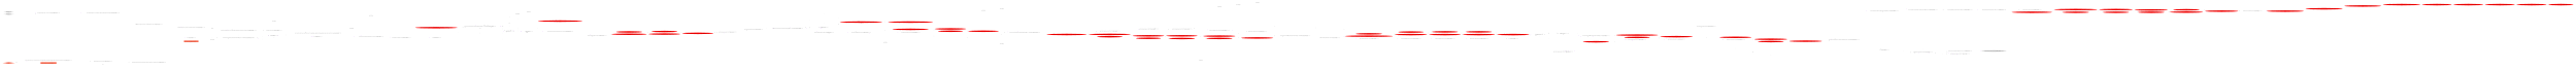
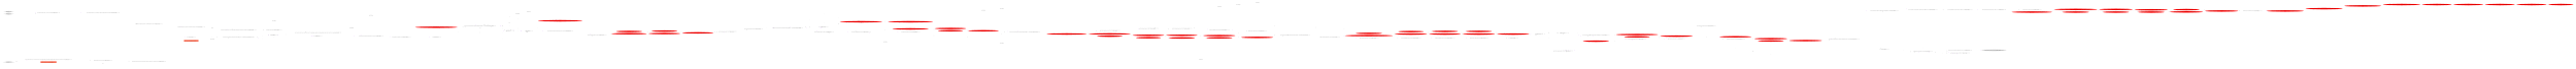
  digraph {
    fontname=Montserrat
    rankdir=LR
    node [fillcolor=white fontname=Montserrat shape=ellipse style=filled]
    edge [color=black fontname=Montserrat style=solid]
    n1 [label="assertOutputKeyValue(driver,2,\"XX2+YY2\")@@@56@@@['1', '0', '1']"]
    n2 [fillcolor=red label="assertOutputKeyValue(driver,0,\"X0+null\")@@@62@@@['1', '0', '0']"]
    n3 [label="assertOutputKeyValue(driver,3,\"XX3+YY3\")@@@57@@@['1', '0', '1']"]
    n4 [label="assertNull(driver.readOutput(output))@@@58@@@['1', '0', '1']"]
    n5 [label="assertOutputKeyValue(driver,0,null)@@@50@@@['1', '0', '1']"]
    n6 [fillcolor=red label="assertOutputKeyValue(driver,1,\"X1+null\")@@@63@@@['1', '0', '0']"]
    n7 [label="driver.pipeInput(recordFactory.create(topic1,null,\"XX\" + 1))@@@59@@@['0', '0', '1']"]
    n8 [fillcolor=red label="assertOutputKeyValue(driver,1,\"X1+Y1\")@@@31@@@['1', '0', '0']"]
    n9 [label="driver.pipeInput(recordFactory.create(topic2,expectedKey,\"YY\" + expectedKey))@@@30@@@['1', '1', '1']"]
    n10 [fillcolor=red label="assertOutputKeyValueTimestamp(driver,1,\"X1+Y1\",10L)@@@31@@@['0', '1', '0']"]
    n11 [label="assertOutputKeyValue(driver,0,\"XX0+YY0\")@@@32@@@['0', '0', '1']"]
    n12 [fillcolor=red label="driver.pipeInput(recordFactory.create(topic1,expectedKey,\"X\" + expectedKey))@@@34@@@['1', '0', '0']"]
    n13 [fillcolor=red label="driver.pipeInput(recordFactory.create(topic1,expectedKey,\"XX\" + expectedKey,7L))@@@34@@@['0', '1', '0']"]
    n14 [fillcolor=red label="driver.pipeInput(recordFactory.create(topic1,expectedKeys(i(,\"X\" + expectedKeys(i())@@@18@@@['1', '0', '0']"]
    n15 [label="driver.pipeInput(recordFactory.create(topic2,expectedKeys(i(,\"Y\" + expectedKeys(i())@@@17@@@['1', '1', '1']"]
    n16 [fillcolor=red label="driver.pipeInput(recordFactory.create(topic1,expectedKeys(i(,\"X\" + expectedKeys(i(,5L + i))@@@18@@@['0', '1', '0']"]
    n17 [label="i++@@@16@@@['1', '1', '1']"]
    n18 [fillcolor=red label="assertOutputKeyValueTimestamp(driver,1,\"X1+null\",6L)@@@22@@@['0', '1', '0']"]
    n19 [label="assertOutputKeyValue(driver,1,\"X1+Y1\")@@@21@@@['1', '1', '1']"]
    n20 [label="assertNull(driver.readOutput(output))@@@22@@@['1', '1', '1']"]
    n21 [label="assertOutputKeyValue(driver,2,\"XX2+YY2\")@@@34@@@['0', '0', '1']"]
    n22 [label="assertOutputKeyValue(driver,3,\"XX3+YY3\")@@@35@@@['0', '0', '1']"]
    n23 [label="assertNull(driver.readOutput(output))@@@36@@@['0', '0', '1']"]
    n24 [fillcolor=red label="driver.pipeInput(recordFactory.create(topic1,expectedKey,\"XXX\" + expectedKey,6L))@@@50@@@['0', '1', '0']"]
    n25 [fillcolor=red label="assertOutputKeyValueTimestamp(driver,0,\"XXX0+YY0\",6L)@@@52@@@['0', '1', '0']"]
    n26 [fillcolor=red label="assertOutputKeyValueTimestamp(driver,1,\"XXX1+YY1\",6L)@@@53@@@['0', '1', '0']"]
    n27 [fillcolor=red label="assertOutputKeyValue(driver,3,\"X3+YY3\")@@@47@@@['1', '0', '0']"]
    n28 [label="i < 2@@@46@@@['1', '1', '1']" shape=diamond]
    n29 [fillcolor=red label="assertOutputKeyValueTimestamp(driver,3,\"XX3+YY3\",15L)@@@47@@@['0', '1', '0']"]
    n30 [label="i++@@@47@@@['0', '0', '1']"]
    n31 [label="driver.pipeInput(recordFactory.create(topic2,expectedKeys(i(,null))@@@48@@@['1', '0', '1']"]
    n32 [fillcolor=red label="assertOutputKeyValueTimestamp(driver,0,\"X0+Y0\",5L)@@@30@@@['0', '1', '0']"]
    n33 [label="driver.pipeInput(recordFactory.create(topic1,expectedKey,\"X\" + expectedKey))@@@38@@@['1', '1', '1']"]
    n34 [fillcolor=red label="driver.pipeInput(recordFactory.create(topic2,expectedKey,\"YY\" + expectedKey,expectedKey * 5L))@@@42@@@['0', '1', '0']"]
    n35 [label="assertOutputKeyValue(driver,0,\"X0+YY0\")@@@40@@@['1', '0', '1']"]
    n36 [label="driver.pipeInput(recordFactory.create(topic1,expectedKey,\"XX\" + expectedKey))@@@24@@@['1', '1', '1']"]
    n37 [label="assertOutputKeyValue(driver,0,\"XX0+Y0\")@@@26@@@['0', '0', '1']"]
    n38 [fillcolor=red label="driver.pipeInput(recordFactory.create(topic2,expectedKeys(i(,\"Y\" + expectedKeys(i())@@@27@@@['1', '0', '0']"]
    n39 [fillcolor=red label="driver.pipeInput(recordFactory.create(topic2,expectedKeys(i(,\"Y\" + expectedKeys(i(,10L * i))@@@27@@@['0', '1', '0']"]
    n40 [label="i < 2@@@25@@@['1', '1', '0']" shape=diamond]
    n41 [label="assertOutputKeyValue(driver,1,\"XX1+Y1\")@@@27@@@['1', '0', '1']"]
    n42 [fillcolor=red label="driver.pipeInput(recordFactory.create(topic2,null,\"AnotherVal\",73L))@@@29@@@['0', '1', '0']"]
    n43 [fillcolor=red label="assertOutputKeyValueTimestamp(driver,1,\"XXXX1+null\",13L)@@@66@@@['0', '1', '0']"]
    n44 [fillcolor=red label="assertOutputKeyValueTimestamp(driver,2,\"XXXX2+YY2\",13L)@@@67@@@['0', '1', '0']"]
    n45 [fillcolor=red label="assertOutputKeyValueTimestamp(driver,3,\"XXXX3+YY3\",15L)@@@68@@@['0', '1', '0']"]
    n46 [label="assertEquals(1,copartitionGroups.size())@@@4@@@['0', '0', '1']"]
    n47 [label="assertEquals(new HashSet<>(Arrays.asList(topic1,topic2)),copartitionGroups.iterator().next())@@@5@@@['0', '0', '1']"]
    n48 [label="int i = 0@@@7@@@['0', '0', '1']"]
    n49 [label="driver.pipeInput(recordFactory.create(topic2,expectedKeys(0(,null,5L))@@@57@@@['0', '1', '0']"]
    n50 [label="driver.pipeInput(recordFactory.create(topic2,expectedKeys(1(,null,7L))@@@58@@@['0', '1', '0']"]
    n51 [label="assertOutputKeyValueTimestamp(driver,0,\"XXX0+null\",6L)@@@59@@@['0', '1', '0']"]
    n52 [label="assertOutputKeyValue(driver,1,null)@@@51@@@['1', '0', '1']"]
    n53 [label="assertNull(driver.readOutput(output))@@@52@@@['1', '0', '1']"]
    n54 [fillcolor=red label="assertOutputKeyValueTimestamp(driver,2,\"XXX2+YY2\",10L)@@@54@@@['0', '1', '0']"]
    n55 [label="driver.pipeInput(recordFactory.create(topic1,expectedKey,\"XX\" + expectedKey))@@@54@@@['1', '1', '1']"]
    n56 [fillcolor=red label="assertOutputKeyValue(driver,3,\"X3+YY3\")@@@55@@@['1', '0', '0']"]
    n57 [label="final KTable<Integer,String> joined = table1.leftJoin(table2,MockValueJoiner.TOSTRING_JOINER)@@@9@@@['1', '1', '0']"]
    n58 [label="joined.toStream().to(output)@@@10@@@['1', '1', '0']"]
    n59 [label="final Collection<Set<String>> copartitionGroups = TopologyWrapper.getInternalTopologyBuilder(builder.build()).copartitionGroups()@@@11@@@['1', '1', '0']"]
    n60 [fillcolor=red label="assertOutputKeyValueTimestamp(driver,3,\"XXX3+YY3\",15L)@@@55@@@['0', '1', '0']"]
    n61 [label="int i = 0@@@57@@@['1', '0', '0']"]
    n62 [label="assertNull(driver.readOutput(output))@@@61@@@['0', '1', '0']"]
    n63 [fillcolor=red label="driver.pipeInput(recordFactory.create(topic1,expectedKey,\"XXXX\" + expectedKey,13L))@@@63@@@['0', '1', '0']"]
    n64 [fillcolor=red label="assertOutputKeyValueTimestamp(driver,0,\"XXXX0+null\",13L)@@@65@@@['0', '1', '0']"]
    n65 [fillcolor=lightgray label="testJoin['1', '0', '0']" shape=diamond]
    n66 [label="final StreamsBuilder builder = new StreamsBuilder()@@@3@@@['1', '1', '0']"]
    n67 [label="final int(( expectedKeys = new int((((edu.fdu.CPPDG.tinypdg.pe.ExpressionInfo@c309be@@@4@@@['1', '1', '0']"]
    n68 [fillcolor=red label="assertOutputKeyValueTimestamp(driver,2,\"XX2+null\",7L)@@@38@@@['0', '1', '0']"]
    n69 [fillcolor=red label="assertOutputKeyValueTimestamp(driver,3,\"XX3+null\",7L)@@@39@@@['0', '1', '0']"]
    n70 [fillcolor=tomato label="final StreamsBuilder builder@@@2@@@['0', '0', '1']" shape=box]
    n71 [fillcolor=red label="assertOutputKeyValueTimestamp(driver,0,null,0L)@@@74@@@['0', '1', '0']"]
    n72 [fillcolor=red label="assertOutputKeyValueTimestamp(driver,1,null,42L)@@@75@@@['0', '1', '0']"]
    n73 [fillcolor=red label="assertOutputKeyValueTimestamp(driver,2,null,10L)@@@76@@@['0', '1', '0']"]
    n74 [label="driver.pipeInput(recordFactory.create(topic1,expectedKeys(i(,\"X\" + expectedKeys(i())@@@10@@@['0', '0', '1']"]
    n75 [label="i++@@@9@@@['0', '0', '1']"]
    n76 [label="i < 2@@@8@@@['0', '0', '1']" shape=diamond]
    n77 [label="assertOutputKeyValue(driver,0,\"X0+Y0\")@@@20@@@['1', '0', '1']"]
    n78 [fillcolor=red label="driver.pipeInput(recordFactory.create(topic1,null,\"SomeVal\",42L))@@@20@@@['0', '1', '0']"]
    n79 [fillcolor=red label="assertOutputKeyValue(driver,0,\"X0+null\")@@@21@@@['1', '0', '0']"]
    n80 [fillcolor=red label="assertOutputKeyValueTimestamp(driver,0,\"X0+null\",5L)@@@21@@@['0', '1', '0']"]
    n81 [fillcolor=red label="assertOutputKeyValue(driver,1,\"X1+null\")@@@22@@@['1', '0', '0']"]
    n82 [fillcolor=red label="driver.pipeInput(recordFactory.create(topic1,expectedKeys(2(,null,5L))@@@72@@@['1', '1', '0']"]
    n83 [fillcolor=red label="driver.pipeInput(recordFactory.create(topic1,expectedKeys(3(,null,20L))@@@73@@@['0', '1', '0']"]
    n84 [label="assertNull(driver.readOutput(output))@@@64@@@['1', '0', '0']"]
-   n85 [fillcolor=tomato label="doTestJoin['0', '0', '1']" shape=diamond]
+   n85 [fillcolor=lightgray label="doTestJoin['0', '0', '1']" shape=diamond]
    n86 [fillcolor=tomato label="final int(( expectedKeys@@@2@@@['0', '0', '1']" shape=box]
    n87 [label="final Collection<Set<String>> copartitionGroups = TopologyWrapper.getInternalTopologyBuilder(builder.build()).copartitionGroups()@@@3@@@['0', '0', '1']"]
    n88 [label="assertNull(driver.readOutput(output))@@@44@@@['0', '0', '1']"]
    n89 [label="int i = 0@@@45@@@['0', '0', '1']"]
    n90 [fillcolor=red label="assertOutputKeyValue(driver,3,\"X3+null\")@@@39@@@['1', '0', '0']"]
    n91 [fillcolor=red label="driver.pipeInput(recordFactory.create(topic1,expectedKeys(1(,null,42L))@@@71@@@['0', '1', '0']"]
    n92 [fillcolor=red label="assertOutputKeyValue(driver,2,\"X2+YY2\")@@@46@@@['1', '0', '0']"]
    n93 [fillcolor=red label="assertOutputKeyValueTimestamp(driver,2,\"XX2+YY2\",10L)@@@46@@@['0', '1', '0']"]
    n94 [label="assertNull(driver.readOutput(output))@@@28@@@['1', '0', '1']"]
    n95 [label="assertOutputKeyValueTimestamp(driver,1,\"XXX1+null\",7L)@@@60@@@['0', '1', '0']"]
    n96 [fillcolor=lightgray label="assertNull(driver.readOutput(output))@@@60@@@['0', '0', '1']"]
    n97 [fillcolor=red label="assertOutputKeyValue(driver,0,\"XX0+null\")@@@68@@@['1', '0', '0']"]
    n98 [fillcolor=red label="assertOutputKeyValue(driver,1,\"XX1+null\")@@@69@@@['1', '0', '0']"]
    n99 [fillcolor=red label="assertOutputKeyValue(driver,2,\"XX2+YY2\")@@@70@@@['1', '0', '0']"]
    n100 [label="assertNull(driver.readOutput(output))@@@69@@@['0', '1', '0']"]
    n101 [fillcolor=red label="driver.pipeInput(recordFactory.create(topic1,expectedKeys(0(,null,0L))@@@70@@@['0', '1', '0']"]
    n102 [fillcolor=red label="driver.pipeInput(recordFactory.create(topic1,expectedKey,\"XX\" + expectedKey))@@@66@@@['1', '0', '0']"]
    n103 [fillcolor=red label="assertOutputKeyValue(driver,3,\"XX3+YY3\")@@@71@@@['1', '0', '0']"]
    n104 [label="driver.pipeInput(recordFactory.create(topic1,null,\"SomeVal\"))@@@12@@@['1', '1', '1']"]
    n105 [label="assertNull(driver.readOutput(output))@@@13@@@['1', '1', '1']"]
    n106 [fillcolor=lightgray label="testJoin['0', '1', '0']" shape=diamond]
    n107 [label="final KTable<Integer,String> table1 = builder.table(topic1,consumed)@@@7@@@['1', '1', '0']"]
    n108 [label="i < 2@@@15@@@['1', '1', '1']" shape=diamond]
    n109 [label="assertOutputKeyValue(driver,1,\"XX1+YY1\")@@@33@@@['0', '0', '1']"]
    n110 [fillcolor=red label="assertOutputKeyValue(driver,0,\"X0+YY0\")@@@44@@@['1', '0', '0']"]
    n111 [fillcolor=red label="assertOutputKeyValueTimestamp(driver,0,\"XX0+YY0\",7L)@@@44@@@['0', '1', '0']"]
    n112 [fillcolor=red label="assertOutputKeyValue(driver,1,\"X1+YY1\")@@@45@@@['1', '0', '0']"]
    n113 [fillcolor=red label="assertOutputKeyValueTimestamp(driver,1,\"XX1+YY1\",7L)@@@45@@@['0', '1', '0']"]
    n114 [label="final KTable<Integer,String> table2 = builder.table(topic2,consumed)@@@8@@@['1', '1', '0']"]
    n115 [label="driver.pipeInput(recordFactory.create(topic2,null,\"AnotherVal\"))@@@19@@@['0', '0', '1']"]
    n116 [fillcolor=red label="assertOutputKeyValueTimestamp(driver,3,null,20L)@@@77@@@['0', '1', '0']"]
    n117 [fillcolor=red label="assertNull(driver.readOutput(output))@@@78@@@['0', '1', '0']"]
    n118 [label="assertOutputKeyValue(driver,1,\"X1+YY1\")@@@41@@@['0', '0', '1']"]
    n119 [fillcolor=red label="assertOutputKeyValue(driver,1,\"X1+Y1\")@@@37@@@['1', '0', '0']"]
    n120 [fillcolor=red label="assertOutputKeyValue(driver,2,\"X2+null\")@@@38@@@['1', '0', '0']"]
    n121 [fillcolor=red label="assertOutputKeyValueTimestamp(driver,1,\"XX1+Y1\",10L)@@@37@@@['0', '1', '0']"]
    n122 [label="assertOutputKeyValue(driver,2,\"X2+YY2\")@@@42@@@['0', '0', '1']"]
    n123 [label="assertOutputKeyValue(driver,3,\"X3+YY3\")@@@43@@@['0', '0', '1']"]
    n124 [label="int i = 0@@@14@@@['0', '0', '1']"]
    n125 [fillcolor=red label="assertOutputKeyValue(driver,0,\"X0+Y0\")@@@36@@@['1', '0', '0']"]
    n126 [fillcolor=red label="assertOutputKeyValueTimestamp(driver,0,\"XX0+Y0\",7L)@@@36@@@['0', '1', '0']"]
    n1 -> n2 [style=dotted]
    n1 -> n3 [color=purple label=true]
    n1 -> n3 [color=purple style=dashed]
    n1 -> n4 [style=dashed]
    n1 -> n4 [label=true]
    n2 -> n5 [color=purple label=0]
    n2 -> n6 [style=dotted]
    n3 -> n1 [style=dashed]
    n3 -> n1 [label=i]
    n3 -> n4 [style=dotted]
    n3 -> n4 [color=purple label=i style=dotted]
    n4 -> n3 [style=dotted]
    n4 -> n7 [style=dashed]
    n5 -> n25 [color=purple label=0 style=dashed]
    n5 -> n52 [color=purple style=dashed]
    n6 -> n52 [color=purple label=0 style=dashed]
    n6 -> n84 [style=dashed]
    n7 -> n96 [color=purple style=dashed]
    n8 -> n9 [color=purple]
    n8 -> n10 [color=purple label=0 style=dashed]
    n9 -> n11
    n9 -> n12 [style=dashed]
    n9 -> n13 [color=purple]
    n10 -> n9 [color=purple style=dotted]
    n11 -> n109 [color=purple style=dotted]
    n12 -> n13 [label=0 style=dashed]
    n12 -> n36 [color=purple label=0 style=dotted]
    n12 -> n125 [color=purple]
    n13 -> n126 [color=purple]
    n14 -> n15 [style=dashed]
    n14 -> n16 [label=0 style=dashed]
    n15 -> n14 [color=purple label=i style=dotted]
    n15 -> n16 [label=i style=dashed]
    n15 -> n17 [label=i]
    n15 -> n17 [color=purple style=dotted]
    n16 -> n15 [style=dashed]
    n17 -> n14 [color=purple style=dashed]
    n17 -> n14 [label=true style=dotted]
    n17 -> n15 [color=purple label=true style=dotted]
    n17 -> n15 [label=i]
    n17 -> n16 [color=purple label=true style=dotted]
    n17 -> n16 [color=purple style=dotted]
    n17 -> n77 [style=dashed]
    n17 -> n78
    n17 -> n108 [color=purple label=i style=dotted]
    n17 -> n108 [color=purple style=dotted]
    n18 -> n19 [style=dashed]
    n19 -> n20
    n20 -> n36 [color=purple label=i]
    n20 -> n36 [style=dashed]
    n20 -> n38 [label=i style=dotted]
    n20 -> n39 [color=purple label=i]
    n20 -> n40 [color=purple label=i style=dashed]
    n20 -> n40 [color=purple style=dashed]
    n21 -> n22 [color=purple style=dotted]
    n22 -> n23
    n23 -> n33 [style=dashed]
    n24 -> n25 [color=purple]
    n25 -> n26 [color=purple style=dotted]
    n26 -> n54 [color=purple]
    n27 -> n22 [color=purple label=0 style=dashed]
    n27 -> n28
    n27 -> n29 [label=0 style=dotted]
    n28 -> n5 [color=purple style=dashed]
    n28 -> n24
    n28 -> n30 [label=true]
    n28 -> n31 [color=purple label=true style=dashed]
    n28 -> n31 [color=purple style=dotted]
    n29 -> n28 [color=purple]
    n30 -> n28
    n30 -> n28 [label=i]
    n30 -> n31 [label=i]
    n31 -> n5 [style=dashed]
    n31 -> n24 [label=0 style=dotted]
    n31 -> n30 [style=dashed]
    n32 -> n10 [color=purple style=dotted]
    n33 -> n34 [color=purple style=dashed]
    n33 -> n35 [style=dotted]
    n34 -> n111
    n35 -> n34 [color=purple label=0 style=dashed]
    n35 -> n110 [color=purple style=dashed]
    n35 -> n118 [color=purple style=dashed]
    n36 -> n37 [color=purple style=dotted]
    n36 -> n38 [label=i style=dotted]
    n36 -> n39 [label=i]
    n36 -> n40 [color=purple label=i]
    n36 -> n40
    n37 -> n41 [color=purple]
    n38 -> n36 [color=purple style=dashed]
    n38 -> n39 [color=purple label=0 style=dotted]
    n39 -> n36
    n40 -> n36 [label=true style=dashed]
    n40 -> n38 [style=dashed]
    n40 -> n38 [color=purple label=true]
    n40 -> n39 [label=true style=dashed]
    n40 -> n39 [color=purple]
    n40 -> n41 [style=dashed]
    n40 -> n42
    n41 -> n42 [label=0]
    n41 -> n94 [color=purple]
    n42 -> n32 [style=dotted]
    n43 -> n44 [style=dotted]
    n44 -> n45 [color=purple]
    n45 -> n100 [style=dashed]
    n46 -> n47 [style=dashed]
    n47 -> n48 [color=purple style=dashed]
    n48 -> n74 [label=i style=dotted]
    n48 -> n75 [label=i]
    n48 -> n76 [color=purple style=dashed]
    n48 -> n76 [color=purple label=i style=dashed]
    n49 -> n50
    n50 -> n51 [style=dashed]
    n51 -> n95 [color=purple]
    n52 -> n26 [color=purple label=0 style=dashed]
    n52 -> n53 [style=dashed]
    n53 -> n54 [label=0 style=dotted]
    n53 -> n55 [style=dotted]
    n53 -> n56 [color=purple]
    n54 -> n60 [color=purple style=dotted]
    n55 -> n1 [color=purple style=dotted]
    n55 -> n49 [style=dotted]
    n55 -> n61 [style=dotted]
    n56 -> n55 [color=purple style=dashed]
    n56 -> n60 [label=0 style=dotted]
    n57 -> n58 [style=dotted]
    n58 -> n59 [style=dashed]
    n59 -> n104 [color=purple]
    n60 -> n55 [style=dashed]
    n61 -> n1 [color=purple label=i style=dotted]
    n61 -> n1 [color=purple]
    n61 -> n3 [color=purple label=i style=dashed]
    n61 -> n4 [label=i]
    n62 -> n63 [color=purple style=dashed]
    n63 -> n64 [color=purple]
    n64 -> n43
    n65 -> n66
    n66 -> n67 [color=purple]
    n67 -> n4 [color=purple label=expectedKeys style=dotted]
    n67 -> n14 [label=expectedKeys style=dotted]
    n67 -> n16 [color=purple label=expectedKeys style=dashed]
    n67 -> n38 [label=expectedKeys]
    n67 -> n39 [color=purple label=expectedKeys style=dashed]
    n67 -> n49 [color=purple label=expectedKeys]
    n67 -> n50 [color=purple label=expectedKeys style=dashed]
    n67 -> n82 [label=expectedKeys]
    n67 -> n83 [label=expectedKeys]
    n67 -> n91 [color=purple label=expectedKeys]
    n67 -> n101 [color=purple label=expectedKeys style=dashed]
    n67 -> n107 [style=dotted]
    n68 -> n69 [style=dotted]
    n69 -> n33 [style=dotted]
    n71 -> n72 [color=purple]
    n72 -> n73 [color=purple]
    n73 -> n116 [style=dashed]
    n74 -> n75 [color=purple style=dashed]
    n75 -> n74 [label=i]
    n75 -> n76 [label=i style=dashed]
    n75 -> n76 [color=purple]
    n76 -> n74 [style=dashed]
    n76 -> n74 [color=purple label=true style=dashed]
    n76 -> n75 [color=purple label=true style=dashed]
    n76 -> n104 [color=purple]
    n77 -> n19 [color=purple]
    n77 -> n78 [color=purple label=0 style=dashed]
    n77 -> n79 [style=dashed]
    n78 -> n80
    n79 -> n80 [color=purple label=0]
    n79 -> n81 [style=dotted]
    n80 -> n18 [color=purple style=dotted]
    n81 -> n18 [label=0 style=dotted]
    n81 -> n19 [style=dotted]
    n82 -> n83
    n83 -> n71 [color=purple style=dotted]
    n84 -> n102 [style=dashed]
    n85 -> n70 [color=purple label=true style=dashed]
    n85 -> n86 [color=purple label=true style=dotted]
    n85 -> n87 [color=purple style=dotted]
    n86 -> n15 [label=expectedKeys style=dashed]
    n86 -> n31 [color=purple label=expectedKeys style=dashed]
    n86 -> n74 [label=expectedKeys]
    n87 -> n46
    n88 -> n89
    n89 -> n28 [style=dotted]
    n89 -> n28 [label=i style=dotted]
    n89 -> n30 [label=i style=dotted]
    n89 -> n31 [label=i]
    n90 -> n33 [style=dotted]
    n90 -> n69 [color=purple label=0 style=dotted]
    n91 -> n82 [color=purple style=dashed]
    n92 -> n21 [label=0 style=dashed]
    n92 -> n27 [color=purple style=dashed]
    n92 -> n93 [color=purple label=0 style=dotted]
    n93 -> n29
    n94 -> n8
    n94 -> n9 [style=dotted]
    n94 -> n32 [color=purple label=0 style=dotted]
    n95 -> n62
    n97 -> n64 [color=purple label=0 style=dashed]
    n97 -> n98 [style=dotted]
    n98 -> n43 [label=0 style=dashed]
    n98 -> n99
    n99 -> n44 [label=0 style=dotted]
    n99 -> n103 [color=purple style=dotted]
    n100 -> n101 [color=purple style=dotted]
    n101 -> n91 [style=dotted]
    n102 -> n63 [color=purple label=0]
    n102 -> n97
    n103 -> n45 [label=0 style=dashed]
    n103 -> n82 [color=purple]
    n104 -> n105 [color=purple style=dashed]
    n105 -> n108 [style=dashed]
    n105 -> n124 [color=purple]
    n106 -> n66 [color=purple]
    n107 -> n114 [color=purple style=dotted]
    n108 -> n14 [label=i]
    n108 -> n15 [label=true style=dotted]
    n108 -> n15 [style=dotted]
    n108 -> n15 [color=purple label=i]
    n108 -> n16 [label=i style=dashed]
    n108 -> n17 [style=dashed]
    n108 -> n17 [label=i]
    n108 -> n17 [color=purple label=true]
    n108 -> n115 [color=purple]
    n109 -> n21 [style=dotted]
    n110 -> n11 [color=purple label=0 style=dotted]
    n110 -> n111 [label=0]
    n110 -> n112 [style=dotted]
    n111 -> n113 [color=purple style=dotted]
    n112 -> n92 [style=dotted]
    n112 -> n109 [label=0]
    n112 -> n113 [label=0]
    n113 -> n93 [style=dotted]
    n114 -> n57 [color=purple label=table2 style=dashed]
    n114 -> n57
    n115 -> n77 [color=purple style=dashed]
    n116 -> n117 [style=dotted]
    n118 -> n122 [color=purple style=dotted]
    n119 -> n41 [color=purple label=0]
    n119 -> n120
    n119 -> n121 [color=purple label=0]
    n120 -> n68 [color=purple label=0]
    n120 -> n90 [style=dashed]
    n121 -> n68 [color=purple]
    n122 -> n123 [color=purple style=dashed]
    n123 -> n88 [color=purple style=dashed]
    n124 -> n15 [color=purple label=i]
    n124 -> n17 [label=0]
    n124 -> n108 [label=i style=dashed]
    n124 -> n108 [style=dotted]
    n125 -> n37 [label=0 style=dashed]
    n125 -> n119 [color=purple]
    n125 -> n126 [color=purple label=0 style=dashed]
    n126 -> n121
  }
